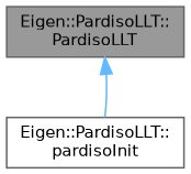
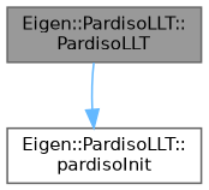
  digraph {
    rankdir=TB
    node [fontname=Helvetica fontsize=10 shape=box style=filled]
    n1 [color=gray40 fillcolor=grey60 fontcolor=black height=0.2 label="Eigen::PardisoLLT::\lPardisoLLT" width=0.4]
    n2 [color=grey40 fillcolor=white height=0.2 label="Eigen::PardisoLLT::\lpardisoInit" width=0.4]
-   n2 -> n1 [color=steelblue1 fontname=Helvetica fontsize=10 labelfontname=Helvetica labelfontsize=10 style=solid]
+   n1 -> n2 [color=steelblue1 fontname=Helvetica fontsize=10 labelfontname=Helvetica labelfontsize=10 style=solid]
  }
